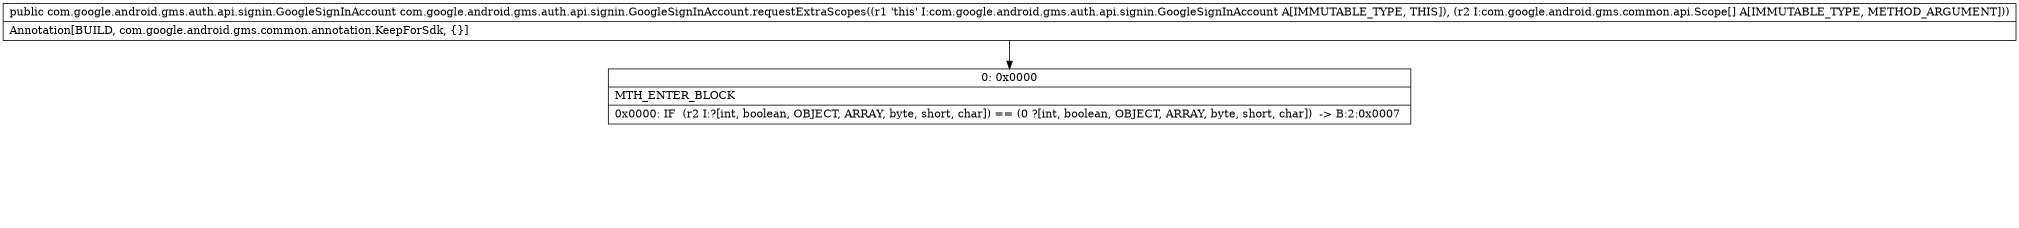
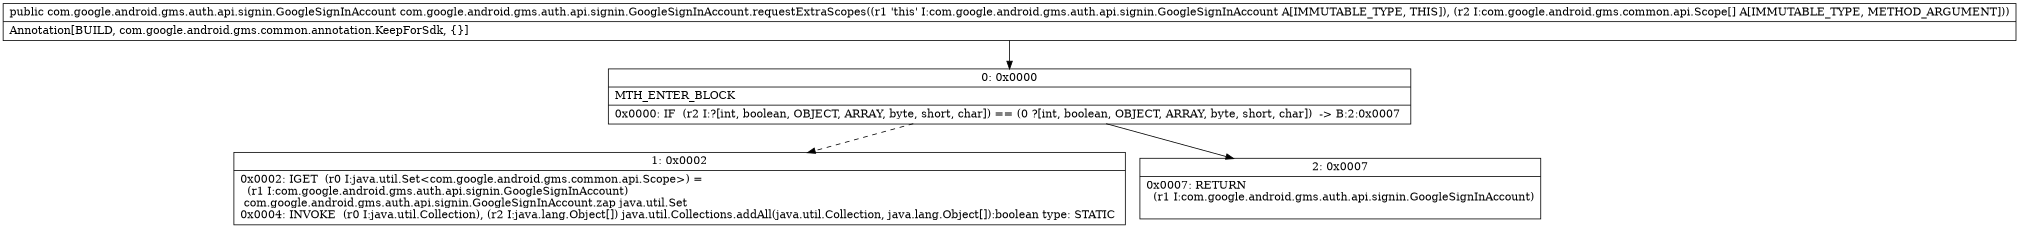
  digraph {
    node [shape=record]
    n1 [label="{0\:\ 0x0000|MTH_ENTER_BLOCK\l|0x0000: IF  (r2 I:?[int, boolean, OBJECT, ARRAY, byte, short, char]) == (0 ?[int, boolean, OBJECT, ARRAY, byte, short, char])  \-\> B:2:0x0007 \l}"]
+   n2 [label="{1\:\ 0x0002|0x0002: IGET  (r0 I:java.util.Set\<com.google.android.gms.common.api.Scope\>) = \l  (r1 I:com.google.android.gms.auth.api.signin.GoogleSignInAccount)\l com.google.android.gms.auth.api.signin.GoogleSignInAccount.zap java.util.Set \l0x0004: INVOKE  (r0 I:java.util.Collection), (r2 I:java.lang.Object[]) java.util.Collections.addAll(java.util.Collection, java.lang.Object[]):boolean type: STATIC \l}"]
+   n3 [label="{2\:\ 0x0007|0x0007: RETURN  \l  (r1 I:com.google.android.gms.auth.api.signin.GoogleSignInAccount)\l \l}"]
    n4 [label="{public com.google.android.gms.auth.api.signin.GoogleSignInAccount com.google.android.gms.auth.api.signin.GoogleSignInAccount.requestExtraScopes((r1 'this' I:com.google.android.gms.auth.api.signin.GoogleSignInAccount A[IMMUTABLE_TYPE, THIS]), (r2 I:com.google.android.gms.common.api.Scope[] A[IMMUTABLE_TYPE, METHOD_ARGUMENT]))  | Annotation[BUILD, com.google.android.gms.common.annotation.KeepForSdk, \{\}]\l}"]
+   n1 -> n2 [style=dashed]
+   n1 -> n3
    n4 -> n1
  }
